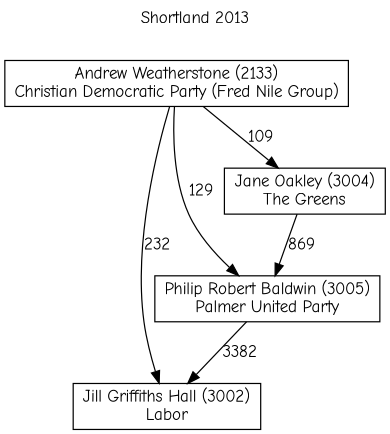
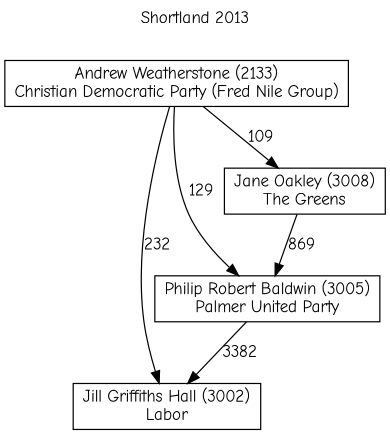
  digraph {
    fontname="Comic Neue"
    label="Shortland 2013"
    labelloc=t
    mclimit=10
    node [fontname="Comic Neue" shape=box]
    edge [fontname="Comic Neue"]
    n1 [label="Jill Griffiths Hall (3002)\nLabor"]
    n2 [label="Philip Robert Baldwin (3005)\nPalmer United Party"]
-   n3 [label="Jane Oakley (3004)\nThe Greens"]
+   n3 [label="Jane Oakley (3008)\nThe Greens"]
    n4 [label="Andrew Weatherstone (2133)\nChristian Democratic Party (Fred Nile Group)"]
    n2 -> n1 [label=3382]
    n3 -> n2 [label=869]
    n4 -> n1 [label=232]
    n4 -> n2 [label=129]
    n4 -> n3 [label=109]
  }
